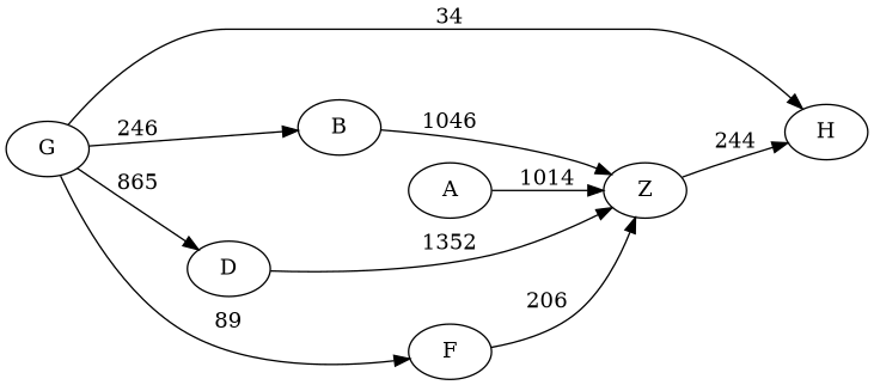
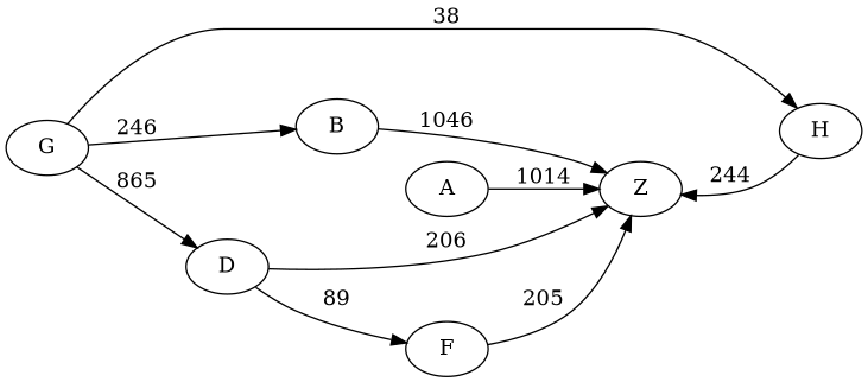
  digraph {
    rankdir=LR
    G
    B
    H
    D
    F
    Z
    A
    G -> B [label=246]
-   G -> H [label=34]
+   G -> H [label=38]
    G -> D [label=865]
-   G -> F [label=89]
+   D -> F [label=89]
    B -> Z [label=1046]
-   Z -> H [label=244]
-   D -> Z [label=1352]
-   F -> Z [label=206]
+   H -> Z [label=244]
+   D -> Z [label=206]
+   F -> Z [label=205]
    A -> Z [label=1014]
  }
